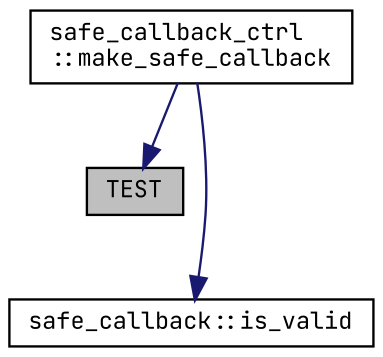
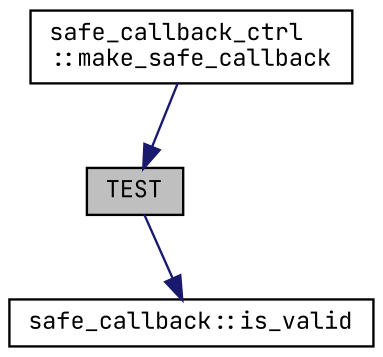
  digraph {
    fontname="JetBrains Mono"
    rankdir=TB
    node [color=black fillcolor=white fontname="JetBrains Mono" fontsize=10 shape=record style=filled]
    edge [color=midnightblue fontname="JetBrains Mono" fontsize=10 labelfontname=Helvetica labelfontsize=10 style=solid]
    n1 [fillcolor=grey75 fontcolor=black height=0.2 label=TEST width=0.4]
    n2 [height=0.2 label="safe_callback::is_valid" width=0.4]
    n3 [height=0.2 label="safe_callback_ctrl\l::make_safe_callback" width=0.4]
-   n3 -> n2
+   n1 -> n2
    n3 -> n1
  }
